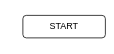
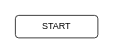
  <mxCell id="0" />
  <mxCell id="1" parent="0" />
- <mxCell id="2" value="START" style="rounded=1;whiteSpace=wrap;html=1;" vertex="1" parent="1"><mxGeometry x="30" y="20" width="110" height="30" as="geometry" /></mxCell>
+ <mxCell id="2" value="START" style="rounded=1;whiteSpace=wrap;html=1;" vertex="1" parent="1"><mxGeometry x="20" y="20" width="110" height="30" as="geometry" /></mxCell>
